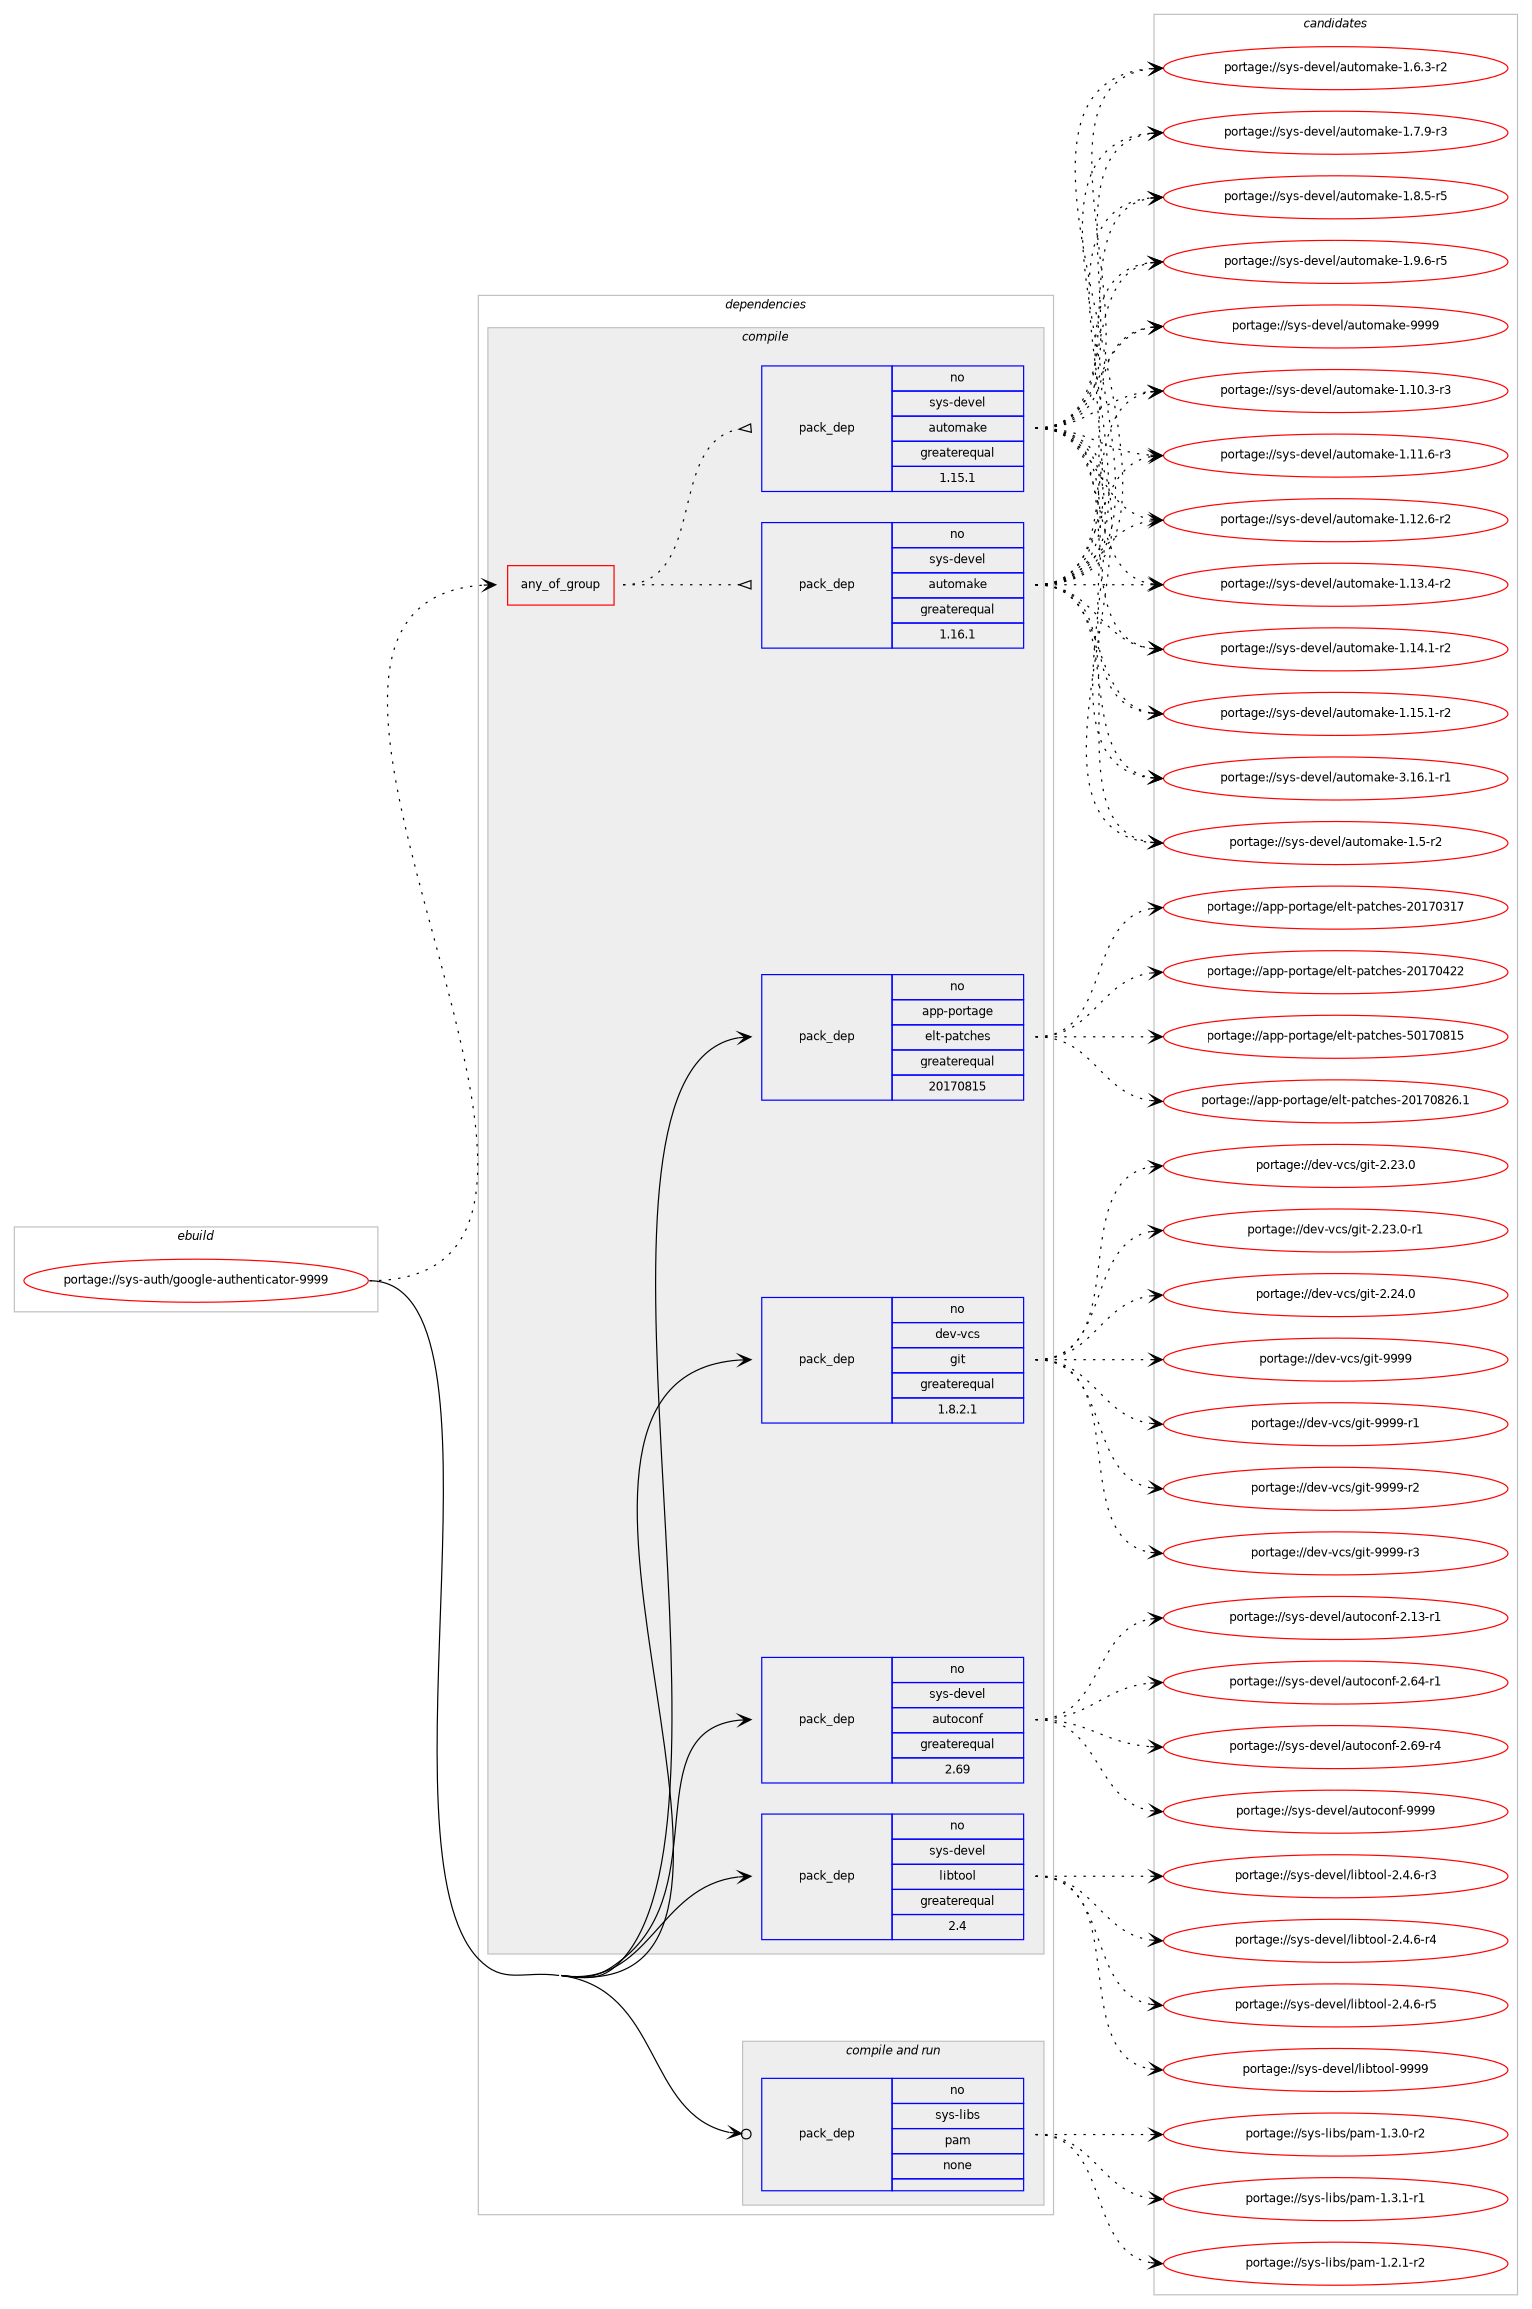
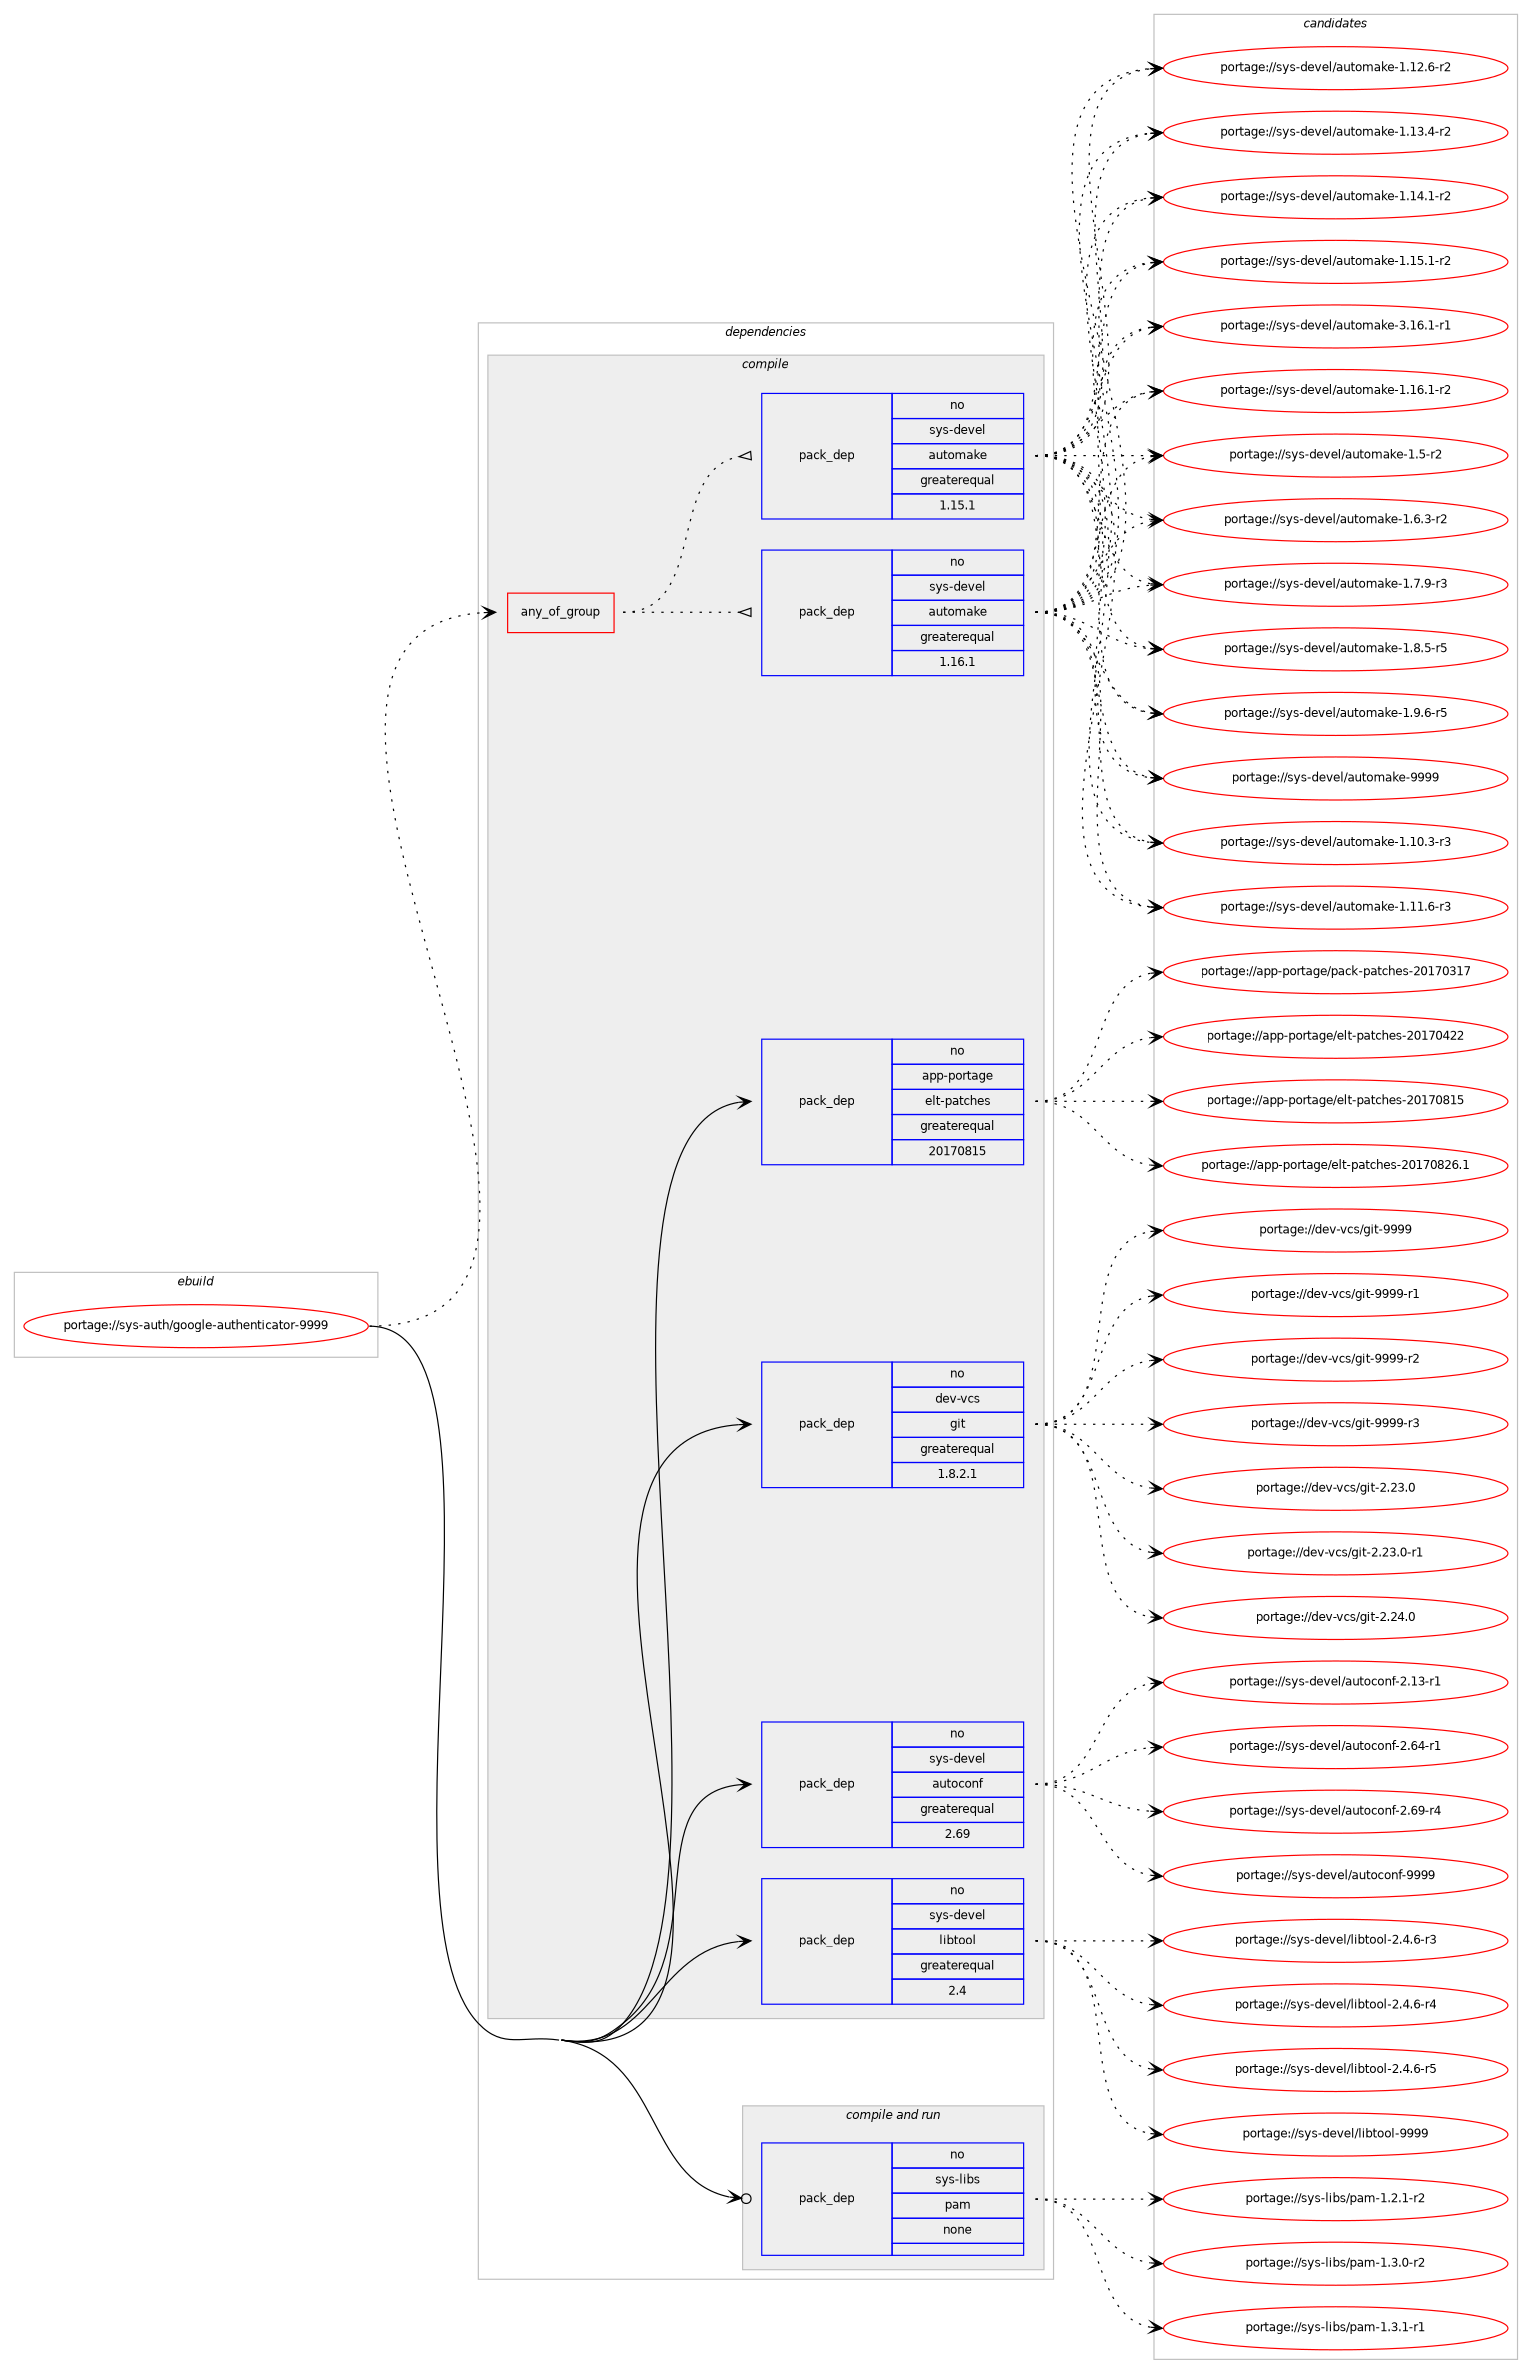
  digraph {
    compound=true
    concentrate=true
    fontname=Helvetica
    fontsize=10
    newrank=true
    rankdir=LR
    ranksep=1.5
    node [color=red fontname=Helvetica fontsize=10]
    edge [arrowhead=vee headport=w style=dotted tailport=e weight=100]
    n1 [label="portage://sys-auth/google-authenticator-9999" width=4]
    n2 [color=blue label=<<TABLE BORDER="0" CELLBORDER="1" CELLSPACING="0" CELLPADDING="4" WIDTH="220"><TR><TD ROWSPAN="6" CELLPADDING="30">pack_dep</TD></TR><TR><TD WIDTH="110">no</TD></TR><TR><TD>sys-devel</TD></TR><TR><TD>automake</TD></TR><TR><TD>greaterequal</TD></TR><TR><TD>1.16.1</TD></TR></TABLE>> shape=none]
    n3 [color=blue label=<<TABLE BORDER="0" CELLBORDER="1" CELLSPACING="0" CELLPADDING="4" WIDTH="220"><TR><TD ROWSPAN="6" CELLPADDING="30">pack_dep</TD></TR><TR><TD WIDTH="110">no</TD></TR><TR><TD>sys-devel</TD></TR><TR><TD>automake</TD></TR><TR><TD>greaterequal</TD></TR><TR><TD>1.15.1</TD></TR></TABLE>> shape=none]
    n4 [label=<<TABLE BORDER="0" CELLBORDER="1" CELLSPACING="0" CELLPADDING="4"><TR><TD CELLPADDING="10">any_of_group</TD></TR></TABLE>> shape=none]
    n5 [color=blue label=<<TABLE BORDER="0" CELLBORDER="1" CELLSPACING="0" CELLPADDING="4" WIDTH="220"><TR><TD ROWSPAN="6" CELLPADDING="30">pack_dep</TD></TR><TR><TD WIDTH="110">no</TD></TR><TR><TD>app-portage</TD></TR><TR><TD>elt-patches</TD></TR><TR><TD>greaterequal</TD></TR><TR><TD>20170815</TD></TR></TABLE>> shape=none]
    n6 [color=blue label=<<TABLE BORDER="0" CELLBORDER="1" CELLSPACING="0" CELLPADDING="4" WIDTH="220"><TR><TD ROWSPAN="6" CELLPADDING="30">pack_dep</TD></TR><TR><TD WIDTH="110">no</TD></TR><TR><TD>dev-vcs</TD></TR><TR><TD>git</TD></TR><TR><TD>greaterequal</TD></TR><TR><TD>1.8.2.1</TD></TR></TABLE>> shape=none]
    n7 [color=blue label=<<TABLE BORDER="0" CELLBORDER="1" CELLSPACING="0" CELLPADDING="4" WIDTH="220"><TR><TD ROWSPAN="6" CELLPADDING="30">pack_dep</TD></TR><TR><TD WIDTH="110">no</TD></TR><TR><TD>sys-devel</TD></TR><TR><TD>autoconf</TD></TR><TR><TD>greaterequal</TD></TR><TR><TD>2.69</TD></TR></TABLE>> shape=none]
    n8 [color=blue label=<<TABLE BORDER="0" CELLBORDER="1" CELLSPACING="0" CELLPADDING="4" WIDTH="220"><TR><TD ROWSPAN="6" CELLPADDING="30">pack_dep</TD></TR><TR><TD WIDTH="110">no</TD></TR><TR><TD>sys-devel</TD></TR><TR><TD>libtool</TD></TR><TR><TD>greaterequal</TD></TR><TR><TD>2.4</TD></TR></TABLE>> shape=none]
    n9 [color=blue label=<<TABLE BORDER="0" CELLBORDER="1" CELLSPACING="0" CELLPADDING="4" WIDTH="220"><TR><TD ROWSPAN="6" CELLPADDING="30">pack_dep</TD></TR><TR><TD WIDTH="110">no</TD></TR><TR><TD>sys-libs</TD></TR><TR><TD>pam</TD></TR><TR><TD>none</TD></TR><TR><TD></TD></TR></TABLE>> shape=none]
    n10 [label="portage://sys-devel/automake-1.10.3-r3" width=4]
    n11 [label="portage://sys-devel/automake-1.11.6-r3" width=4]
    n12 [label="portage://sys-devel/automake-1.12.6-r2" width=4]
    n13 [label="portage://sys-devel/automake-1.13.4-r2" width=4]
    n14 [label="portage://sys-devel/automake-1.14.1-r2" width=4]
    n15 [label="portage://sys-devel/automake-1.15.1-r2" width=4]
    n16 [label="portage://sys-devel/automake-3.16.1-r1" width=4]
+   n17 [label="portage://sys-devel/automake-1.16.1-r2" width=4]
    n18 [label="portage://sys-devel/automake-1.5-r2" width=4]
    n19 [label="portage://sys-devel/automake-1.6.3-r2" width=4]
    n20 [label="portage://sys-devel/automake-1.7.9-r3" width=4]
    n21 [label="portage://sys-devel/automake-1.8.5-r5" width=4]
    n22 [label="portage://sys-devel/automake-1.9.6-r5" width=4]
    n23 [label="portage://sys-devel/automake-9999" width=4]
-   n24 [label="portage://app-portage/elt-patches-20170317" width=4]
+   n24 [label="portage://app-portage/pack-patches-20170317" width=4]
    n25 [label="portage://app-portage/elt-patches-20170422" width=4]
-   n26 [label="portage://app-portage/elt-patches-50170815" width=4]
+   n26 [label="portage://app-portage/elt-patches-20170815" width=4]
    n27 [label="portage://app-portage/elt-patches-20170826.1" width=4]
    n28 [label="portage://dev-vcs/git-2.23.0" width=4]
    n29 [label="portage://dev-vcs/git-2.23.0-r1" width=4]
    n30 [label="portage://dev-vcs/git-2.24.0" width=4]
    n31 [label="portage://dev-vcs/git-9999" width=4]
    n32 [label="portage://dev-vcs/git-9999-r1" width=4]
    n33 [label="portage://dev-vcs/git-9999-r2" width=4]
    n34 [label="portage://dev-vcs/git-9999-r3" width=4]
    n35 [label="portage://sys-devel/autoconf-2.13-r1" width=4]
    n36 [label="portage://sys-devel/autoconf-2.64-r1" width=4]
    n37 [label="portage://sys-devel/autoconf-2.69-r4" width=4]
    n38 [label="portage://sys-devel/autoconf-9999" width=4]
    n39 [label="portage://sys-devel/libtool-2.4.6-r3" width=4]
    n40 [label="portage://sys-devel/libtool-2.4.6-r4" width=4]
    n41 [label="portage://sys-devel/libtool-2.4.6-r5" width=4]
    n42 [label="portage://sys-devel/libtool-9999" width=4]
    n43 [label="portage://sys-libs/pam-1.2.1-r2" width=4]
    n44 [label="portage://sys-libs/pam-1.3.0-r2" width=4]
    n45 [label="portage://sys-libs/pam-1.3.1-r1" width=4]
    subgraph cluster_1 {
      color=gray
      label=<<i>ebuild</i>>
      rank=same
      n1
    }
    subgraph cluster_2 {
      color=gray
      label=<<i>dependencies</i>>
      subgraph cluster_3 {
        color=gray
        fillcolor="#eeeeee"
        label=<<i>compile</i>>
        style=filled
        subgraph sub_4 {
          color=gray
          fillcolor="#eeeeee"
          label=<<i>compile</i>>
          style=filled
          n4
          subgraph sub_5 {
            color=gray
            fillcolor="#eeeeee"
            label=<<i>compile</i>>
            style=filled
            n2
          }
          subgraph sub_6 {
            color=gray
            fillcolor="#eeeeee"
            label=<<i>compile</i>>
            style=filled
            n3
          }
        }
        subgraph sub_7 {
          color=gray
          fillcolor="#eeeeee"
          label=<<i>compile</i>>
          style=filled
          n5
        }
        subgraph sub_8 {
          color=gray
          fillcolor="#eeeeee"
          label=<<i>compile</i>>
          style=filled
          n6
        }
        subgraph sub_9 {
          color=gray
          fillcolor="#eeeeee"
          label=<<i>compile</i>>
          style=filled
          n7
        }
        subgraph sub_10 {
          color=gray
          fillcolor="#eeeeee"
          label=<<i>compile</i>>
          style=filled
          n8
        }
      }
      subgraph cluster_11 {
        color=gray
        fillcolor="#eeeeee"
        label=<<i>compile and run</i>>
        style=filled
        subgraph sub_12 {
          color=gray
          fillcolor="#eeeeee"
          label=<<i>compile and run</i>>
          style=filled
          n9
        }
      }
      subgraph cluster_13 {
        color=gray
        fillcolor="#eeeeee"
        label=<<i>run</i>>
        style=filled
      }
    }
    subgraph cluster_14 {
      color=gray
      label=<<i>candidates</i>>
      rank=same
      subgraph sub_15 {
        color=black
        label=<<i>candidates</i>>
        nodesep=1
        rank=same
        n10
        n11
        n12
        n13
        n14
        n15
        n16
+       n17
        n18
        n19
        n20
        n21
        n22
        n23
      }
      subgraph sub_16 {
        color=black
        label=<<i>candidates</i>>
        nodesep=1
        rank=same
        n10
        n11
        n12
        n13
        n14
        n15
        n16
+       n17
        n18
        n19
        n20
        n21
        n22
        n23
      }
      subgraph sub_17 {
        color=black
        label=<<i>candidates</i>>
        nodesep=1
        rank=same
        n24
        n25
        n26
        n27
      }
      subgraph sub_18 {
        color=black
        label=<<i>candidates</i>>
        nodesep=1
        rank=same
        n28
        n29
        n30
        n31
        n32
        n33
        n34
      }
      subgraph sub_19 {
        color=black
        label=<<i>candidates</i>>
        nodesep=1
        rank=same
        n35
        n36
        n37
        n38
      }
      subgraph sub_20 {
        color=black
        label=<<i>candidates</i>>
        nodesep=1
        rank=same
        n39
        n40
        n41
        n42
      }
      subgraph sub_21 {
        color=black
        label=<<i>candidates</i>>
        nodesep=1
        rank=same
        n43
        n44
        n45
      }
    }
    n1 -> n4 [weight=20]
    n1 -> n5 [style=solid weight=20]
    n1 -> n6 [style=solid weight=20]
    n1 -> n7 [style=solid weight=20]
    n1 -> n8 [style=solid weight=20]
    n1 -> n9 [arrowhead=odotvee style=solid weight=20]
    n2 -> n10
    n2 -> n11
    n2 -> n12
    n2 -> n13
    n2 -> n14
    n2 -> n15
    n2 -> n16
+   n2 -> n17
    n2 -> n18
    n2 -> n19
    n2 -> n20
    n2 -> n21
    n2 -> n22
    n2 -> n23
    n3 -> n10
    n3 -> n11
    n3 -> n12
    n3 -> n13
    n3 -> n14
    n3 -> n15
    n3 -> n16
+   n3 -> n17
    n3 -> n18
    n3 -> n19
    n3 -> n20
    n3 -> n21
    n3 -> n22
    n3 -> n23
    n4 -> n2 [arrowhead=oinv weight=20]
    n4 -> n3 [arrowhead=oinv weight=20]
    n5 -> n24
    n5 -> n25
    n5 -> n26
    n5 -> n27
    n6 -> n28
    n6 -> n29
    n6 -> n30
    n6 -> n31
    n6 -> n32
    n6 -> n33
    n6 -> n34
    n7 -> n35
    n7 -> n36
    n7 -> n37
    n7 -> n38
    n8 -> n39
    n8 -> n40
    n8 -> n41
    n8 -> n42
    n9 -> n43
    n9 -> n44
    n9 -> n45
  }
